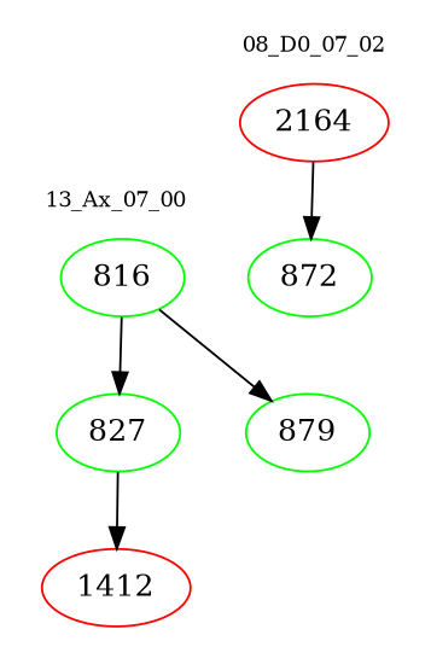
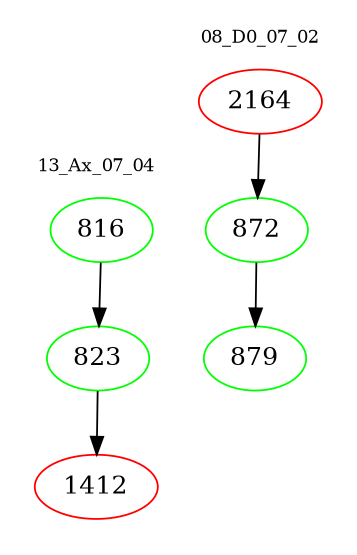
  digraph {
    node [color=green]
    edge [color=black]
    n1 [label=816]
-   n2 [label=827]
+   n2 [label=823]
    n3 [color=red label=1412]
    n4 [label=872]
    n5 [color=red label=2164]
    n6 [label=879]
    subgraph cluster_1 {
      color=white
      fontsize=10
-     label="13_Ax_07_00"
+     label="13_Ax_07_04"
      n1
      n2
      n3
    }
    subgraph cluster_2 {
      color=white
      fontsize=10
      label="08_D0_07_02"
      n4
      n5
      n6
    }
    n1 -> n2
    n2 -> n3
-   n1 -> n6
+   n4 -> n6
    n5 -> n4
  }
